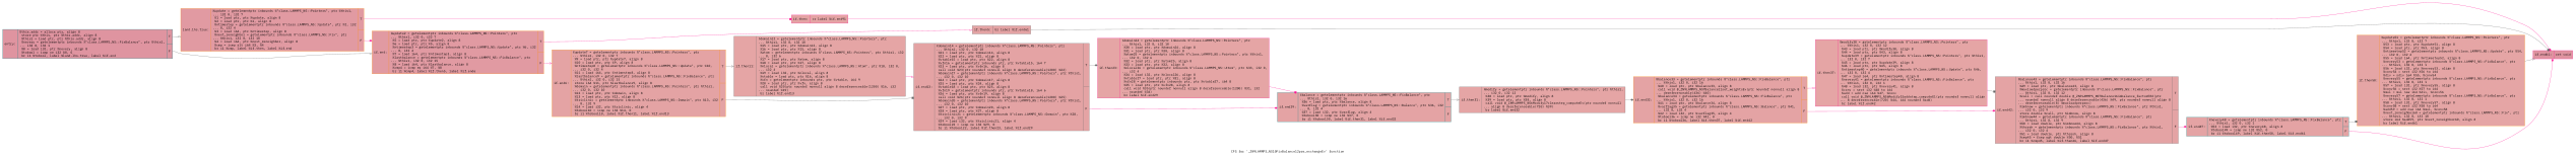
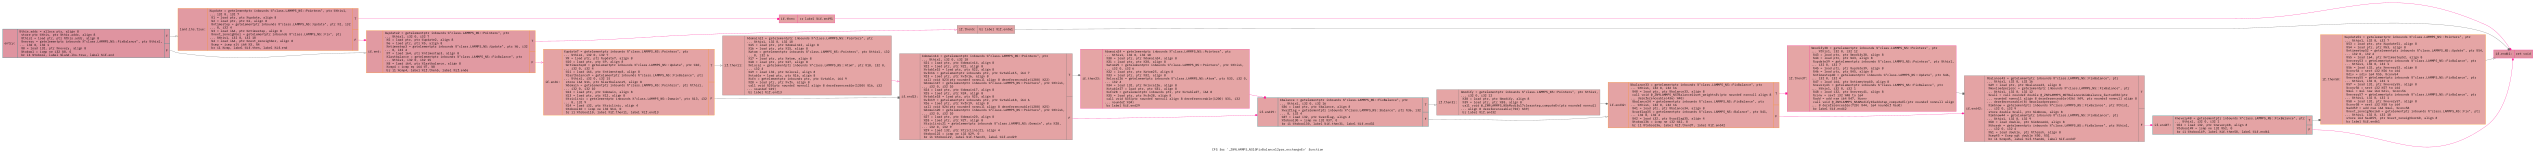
  digraph {
    fontname="IBM Plex Mono"
    label="CFG for '_ZN9LAMMPS_NS10FixBalance12pre_exchangeEv' function"
    rankdir=LR
    node [color=darkorange fillcolor="#c32e3170" fontname="IBM Plex Mono" shape=record style=filled]
    edge [arrowhead=onormal color=gray40 fontname="IBM Plex Mono" tailport=s0]
    n1 [color=teal fillcolor="#b70d2870" label="{entry:\l|  %this.addr = alloca ptr, align 8\l  store ptr %this, ptr %this.addr, align 8\l  %this1 = load ptr, ptr %this.addr, align 8\l  %nevery = getelementptr inbounds %\"class.LAMMPS_NS::FixBalance\", ptr %this1,\l... i32 0, i32 1\l  %0 = load i32, ptr %nevery, align 8\l  %tobool = icmp ne i32 %0, 0\l  br i1 %tobool, label %land.lhs.true, label %if.end\l|{<s0>T|<s1>F}}"]
    n2 [fillcolor="#bb1b2c70" label="{land.lhs.true:\l|  %update = getelementptr inbounds %\"class.LAMMPS_NS::Pointers\", ptr %this1,\l... i32 0, i32 7\l  %1 = load ptr, ptr %update, align 8\l  %2 = load ptr, ptr %1, align 8\l  %ntimestep = getelementptr inbounds %\"class.LAMMPS_NS::Update\", ptr %2, i32\l... 0, i32 4\l  %3 = load i64, ptr %ntimestep, align 8\l  %next_reneighbor = getelementptr inbounds %\"class.LAMMPS_NS::Fix\", ptr\l... %this1, i32 0, i32 10\l  %4 = load i64, ptr %next_reneighbor, align 8\l  %cmp = icmp slt i64 %3, %4\l  br i1 %cmp, label %if.then, label %if.end\l|{<s0>T|<s1>F}}"]
    n3 [fillcolor="#bb1b2c70" label="{if.end:\l|  %update2 = getelementptr inbounds %\"class.LAMMPS_NS::Pointers\", ptr\l... %this1, i32 0, i32 7\l  %5 = load ptr, ptr %update2, align 8\l  %6 = load ptr, ptr %5, align 8\l  %ntimestep3 = getelementptr inbounds %\"class.LAMMPS_NS::Update\", ptr %6, i32\l... 0, i32 4\l  %7 = load i64, ptr %ntimestep3, align 8\l  %lastbalance = getelementptr inbounds %\"class.LAMMPS_NS::FixBalance\", ptr\l... %this1, i32 0, i32 15\l  %8 = load i64, ptr %lastbalance, align 8\l  %cmp4 = icmp eq i64 %7, %8\l  br i1 %cmp4, label %if.then5, label %if.end6\l|{<s0>T|<s1>F}}"]
    n4 [color=deeppink label="{if.then:\l|  br label %if.end91\l}"]
    n5 [color=gray40 label="{if.then5:\l|  br label %if.end61\l}"]
    n6 [label="{if.end6:\l|  %update7 = getelementptr inbounds %\"class.LAMMPS_NS::Pointers\", ptr\l... %this1, i32 0, i32 7\l  %9 = load ptr, ptr %update7, align 8\l  %10 = load ptr, ptr %9, align 8\l  %ntimestep8 = getelementptr inbounds %\"class.LAMMPS_NS::Update\", ptr %10,\l... i32 0, i32 4\l  %11 = load i64, ptr %ntimestep8, align 8\l  %lastbalance9 = getelementptr inbounds %\"class.LAMMPS_NS::FixBalance\", ptr\l... %this1, i32 0, i32 15\l  store i64 %11, ptr %lastbalance9, align 8\l  %domain = getelementptr inbounds %\"class.LAMMPS_NS::Pointers\", ptr %this1,\l... i32 0, i32 10\l  %12 = load ptr, ptr %domain, align 8\l  %13 = load ptr, ptr %12, align 8\l  %triclinic = getelementptr inbounds %\"class.LAMMPS_NS::Domain\", ptr %13, i32\l... 0, i32 9\l  %14 = load i32, ptr %triclinic, align 4\l  %tobool10 = icmp ne i32 %14, 0\l  br i1 %tobool10, label %if.then11, label %if.end13\l|{<s0>T|<s1>F}}"]
    n7 [color=deeppink fillcolor="#b70d2870" label="{if.end61:\l|  ret void\l}"]
    n8 [color=gray40 fillcolor="#c5333470" label="{if.then11:\l|  %domain12 = getelementptr inbounds %\"class.LAMMPS_NS::Pointers\", ptr\l... %this1, i32 0, i32 10\l  %15 = load ptr, ptr %domain12, align 8\l  %16 = load ptr, ptr %15, align 8\l  %atom = getelementptr inbounds %\"class.LAMMPS_NS::Pointers\", ptr %this1, i32\l... 0, i32 6\l  %17 = load ptr, ptr %atom, align 8\l  %18 = load ptr, ptr %17, align 8\l  %nlocal = getelementptr inbounds %\"class.LAMMPS_NS::Atom\", ptr %18, i32 0,\l... i32 4\l  %19 = load i32, ptr %nlocal, align 8\l  %vtable = load ptr, ptr %16, align 8\l  %vfn = getelementptr inbounds ptr, ptr %vtable, i64 9\l  %20 = load ptr, ptr %vfn, align 8\l  call void %20(ptr noundef nonnull align 8 dereferenceable(1200) %16, i32\l... noundef %19)\l  br label %if.end13\l}"]
    n9 [color=gray40 label="{if.end13:\l|  %domain14 = getelementptr inbounds %\"class.LAMMPS_NS::Pointers\", ptr\l... %this1, i32 0, i32 10\l  %21 = load ptr, ptr %domain14, align 8\l  %22 = load ptr, ptr %21, align 8\l  %vtable15 = load ptr, ptr %22, align 8\l  %vfn16 = getelementptr inbounds ptr, ptr %vtable15, i64 7\l  %23 = load ptr, ptr %vfn16, align 8\l  call void %23(ptr noundef nonnull align 8 dereferenceable(1200) %22)\l  %domain17 = getelementptr inbounds %\"class.LAMMPS_NS::Pointers\", ptr %this1,\l... i32 0, i32 10\l  %24 = load ptr, ptr %domain17, align 8\l  %25 = load ptr, ptr %24, align 8\l  %vtable18 = load ptr, ptr %25, align 8\l  %vfn19 = getelementptr inbounds ptr, ptr %vtable18, i64 6\l  %26 = load ptr, ptr %vfn19, align 8\l  call void %26(ptr noundef nonnull align 8 dereferenceable(1200) %25)\l  %domain20 = getelementptr inbounds %\"class.LAMMPS_NS::Pointers\", ptr %this1,\l... i32 0, i32 10\l  %27 = load ptr, ptr %domain20, align 8\l  %28 = load ptr, ptr %27, align 8\l  %triclinic21 = getelementptr inbounds %\"class.LAMMPS_NS::Domain\", ptr %28,\l... i32 0, i32 9\l  %29 = load i32, ptr %triclinic21, align 4\l  %tobool22 = icmp ne i32 %29, 0\l  br i1 %tobool22, label %if.then23, label %if.end29\l|{<s0>T|<s1>F}}"]
    n10 [color=deeppink fillcolor="#c5333470" label="{if.then23:\l|  %domain24 = getelementptr inbounds %\"class.LAMMPS_NS::Pointers\", ptr\l... %this1, i32 0, i32 10\l  %30 = load ptr, ptr %domain24, align 8\l  %31 = load ptr, ptr %30, align 8\l  %atom25 = getelementptr inbounds %\"class.LAMMPS_NS::Pointers\", ptr %this1,\l... i32 0, i32 6\l  %32 = load ptr, ptr %atom25, align 8\l  %33 = load ptr, ptr %32, align 8\l  %nlocal26 = getelementptr inbounds %\"class.LAMMPS_NS::Atom\", ptr %33, i32 0,\l... i32 4\l  %34 = load i32, ptr %nlocal26, align 8\l  %vtable27 = load ptr, ptr %31, align 8\l  %vfn28 = getelementptr inbounds ptr, ptr %vtable27, i64 8\l  %35 = load ptr, ptr %vfn28, align 8\l  call void %35(ptr noundef nonnull align 8 dereferenceable(1200) %31, i32\l... noundef %34)\l  br label %if.end29\l}"]
    n11 [color=teal label="{if.end29:\l|  %balance = getelementptr inbounds %\"class.LAMMPS_NS::FixBalance\", ptr\l... %this1, i32 0, i32 16\l  %36 = load ptr, ptr %balance, align 8\l  %varflag = getelementptr inbounds %\"class.LAMMPS_NS::Balance\", ptr %36, i32\l... 0, i32 4\l  %37 = load i32, ptr %varflag, align 4\l  %tobool30 = icmp ne i32 %37, 0\l  br i1 %tobool30, label %if.then31, label %if.end32\l|{<s0>T|<s1>F}}"]
    n12 [color=gray40 fillcolor="#c5333470" label="{if.then31:\l|  %modify = getelementptr inbounds %\"class.LAMMPS_NS::Pointers\", ptr %this1,\l... i32 0, i32 12\l  %38 = load ptr, ptr %modify, align 8\l  %39 = load ptr, ptr %38, align 8\l  call void @_ZN9LAMMPS_NS6Modify17clearstep_computeEv(ptr noundef nonnull\l... align 8 dereferenceable(720) %39)\l  br label %if.end32\l}"]
    n13 [label="{if.end32:\l|  %balance33 = getelementptr inbounds %\"class.LAMMPS_NS::FixBalance\", ptr\l... %this1, i32 0, i32 16\l  %40 = load ptr, ptr %balance33, align 8\l  call void @_ZN9LAMMPS_NS7Balance11set_weightsEv(ptr noundef nonnull align 8\l... dereferenceable(436) %40)\l  %balance34 = getelementptr inbounds %\"class.LAMMPS_NS::FixBalance\", ptr\l... %this1, i32 0, i32 16\l  %41 = load ptr, ptr %balance34, align 8\l  %varflag35 = getelementptr inbounds %\"class.LAMMPS_NS::Balance\", ptr %41,\l... i32 0, i32 4\l  %42 = load i32, ptr %varflag35, align 4\l  %tobool36 = icmp ne i32 %42, 0\l  br i1 %tobool36, label %if.then37, label %if.end42\l|{<s0>T|<s1>F}}"]
    n14 [color=deeppink fillcolor="#c5333470" label="{if.then37:\l|  %modify38 = getelementptr inbounds %\"class.LAMMPS_NS::Pointers\", ptr\l... %this1, i32 0, i32 12\l  %43 = load ptr, ptr %modify38, align 8\l  %44 = load ptr, ptr %43, align 8\l  %update39 = getelementptr inbounds %\"class.LAMMPS_NS::Pointers\", ptr %this1,\l... i32 0, i32 7\l  %45 = load ptr, ptr %update39, align 8\l  %46 = load ptr, ptr %45, align 8\l  %ntimestep40 = getelementptr inbounds %\"class.LAMMPS_NS::Update\", ptr %46,\l... i32 0, i32 4\l  %47 = load i64, ptr %ntimestep40, align 8\l  %nevery41 = getelementptr inbounds %\"class.LAMMPS_NS::FixBalance\", ptr\l... %this1, i32 0, i32 1\l  %48 = load i32, ptr %nevery41, align 8\l  %conv = sext i32 %48 to i64\l  %add = add nsw i64 %47, %conv\l  call void @_ZN9LAMMPS_NS6Modify15addstep_computeEl(ptr noundef nonnull align\l... 8 dereferenceable(720) %44, i64 noundef %add)\l  br label %if.end42\l}"]
    n15 [color=gray40 label="{if.end42:\l|  %balance43 = getelementptr inbounds %\"class.LAMMPS_NS::FixBalance\", ptr\l... %this1, i32 0, i32 16\l  %49 = load ptr, ptr %balance43, align 8\l  %maxloadperproc = getelementptr inbounds %\"class.LAMMPS_NS::FixBalance\", ptr\l... %this1, i32 0, i32 12\l  %call = call noundef double @_ZN9LAMMPS_NS7Balance16imbalance_factorERd(ptr\l... noundef nonnull align 8 dereferenceable(436) %49, ptr noundef nonnull align 8\l... dereferenceable(8) %maxloadperproc)\l  %imbnow = getelementptr inbounds %\"class.LAMMPS_NS::FixBalance\", ptr %this1,\l... i32 0, i32 9\l  store double %call, ptr %imbnow, align 8\l  %imbnow44 = getelementptr inbounds %\"class.LAMMPS_NS::FixBalance\", ptr\l... %this1, i32 0, i32 9\l  %50 = load double, ptr %imbnow44, align 8\l  %thresh = getelementptr inbounds %\"class.LAMMPS_NS::FixBalance\", ptr %this1,\l... i32 0, i32 4\l  %51 = load double, ptr %thresh, align 8\l  %cmp45 = fcmp ogt double %50, %51\l  br i1 %cmp45, label %if.then46, label %if.end47\l|{<s0>T|<s1>F}}"]
    n16 [color=teal label="{if.end47:\l|  %nevery48 = getelementptr inbounds %\"class.LAMMPS_NS::FixBalance\", ptr\l... %this1, i32 0, i32 1\l  %52 = load i32, ptr %nevery48, align 8\l  %tobool49 = icmp ne i32 %52, 0\l  br i1 %tobool49, label %if.then50, label %if.end61\l|{<s0>T|<s1>F}}"]
    n17 [fillcolor="#c5333470" label="{if.then50:\l|  %update51 = getelementptr inbounds %\"class.LAMMPS_NS::Pointers\", ptr\l... %this1, i32 0, i32 7\l  %53 = load ptr, ptr %update51, align 8\l  %54 = load ptr, ptr %53, align 8\l  %ntimestep52 = getelementptr inbounds %\"class.LAMMPS_NS::Update\", ptr %54,\l... i32 0, i32 4\l  %55 = load i64, ptr %ntimestep52, align 8\l  %nevery53 = getelementptr inbounds %\"class.LAMMPS_NS::FixBalance\", ptr\l... %this1, i32 0, i32 1\l  %56 = load i32, ptr %nevery53, align 8\l  %conv54 = sext i32 %56 to i64\l  %div = sdiv i64 %55, %conv54\l  %nevery55 = getelementptr inbounds %\"class.LAMMPS_NS::FixBalance\", ptr\l... %this1, i32 0, i32 1\l  %57 = load i32, ptr %nevery55, align 8\l  %conv56 = sext i32 %57 to i64\l  %mul = mul nsw i64 %div, %conv56\l  %nevery57 = getelementptr inbounds %\"class.LAMMPS_NS::FixBalance\", ptr\l... %this1, i32 0, i32 1\l  %58 = load i32, ptr %nevery57, align 8\l  %conv58 = sext i32 %58 to i64\l  %add59 = add nsw i64 %mul, %conv58\l  %next_reneighbor60 = getelementptr inbounds %\"class.LAMMPS_NS::Fix\", ptr\l... %this1, i32 0, i32 10\l  store i64 %add59, ptr %next_reneighbor60, align 8\l  br label %if.end61\l}"]
    n1 -> n2
    n1 -> n3 [tailport=s1]
    n2 -> n3 [arrowhead=diamond color=deeppink tailport=s1]
    n2 -> n4 [arrowhead=box color=deeppink]
    n3 -> n5 [color=deeppink]
    n3 -> n6 [color=deeppink tailport=s1]
    n4 -> n7 [arrowhead=box color=deeppink]
    n5 -> n7 [arrowhead=box]
    n6 -> n8
    n6 -> n9 [arrowhead=box tailport=s1]
    n8 -> n9 [color=deeppink]
    n9 -> n10 [arrowhead=diamond]
    n9 -> n11 [arrowhead=diamond color=deeppink tailport=s1]
    n10 -> n11 [arrowhead=box color=deeppink]
    n11 -> n12
+   n11 -> n13 [tailport=s1]
    n12 -> n13 [arrowhead=diamond]
-   n13 -> n14 [color=deeppink]
+   n13 -> n14 [arrowhead=box color=deeppink]
    n13 -> n15 [arrowhead=diamond color=deeppink tailport=s1]
    n14 -> n15 [arrowhead=box]
    n15 -> n16 [arrowhead=diamond color=deeppink tailport=s1]
    n16 -> n7 [arrowhead=diamond color=deeppink tailport=s1]
    n16 -> n17 [arrowhead=box]
    n17 -> n7
  }
